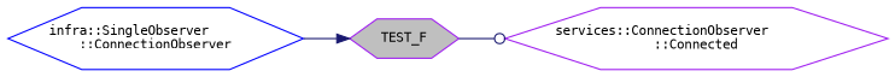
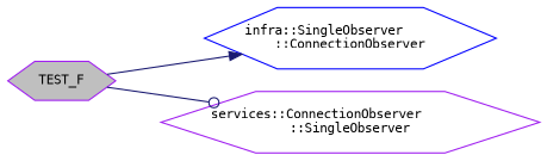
  digraph {
    fontname="DejaVu Sans Mono"
    rankdir=LR
    node [color=purple fillcolor=white fontname="DejaVu Sans Mono" fontsize=10 shape=hexagon style=filled]
    edge [color=midnightblue fontname="DejaVu Sans Mono" fontsize=10 labelfontname=Helvetica labelfontsize=10 style=solid]
    n1 [fillcolor=grey75 fontcolor=black height=0.2 label=TEST_F width=0.4]
    n2 [color=blue height=0.2 label="infra::SingleObserver\l::ConnectionObserver" width=0.4]
-   n3 [height=0.2 label="services::ConnectionObserver\l::Connected" width=0.4]
-   n2 -> n1 [arrowhead=normal]
+   n3 [height=0.2 label="services::ConnectionObserver\l::SingleObserver" width=0.4]
+   n1 -> n2 [arrowhead=normal]
    n1 -> n3 [arrowhead=odot]
  }
